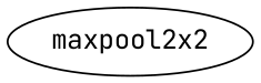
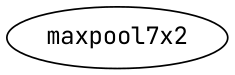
  digraph {
    fontname="JetBrains Mono"
-   maxpool2x2 [input=yes op_type=maxpool2x2 output=yes fontname="JetBrains Mono"]
+   maxpool2x2 [input=yes op_type=maxpool2x2 output=yes fontname="JetBrains Mono" label=maxpool7x2]
  }
